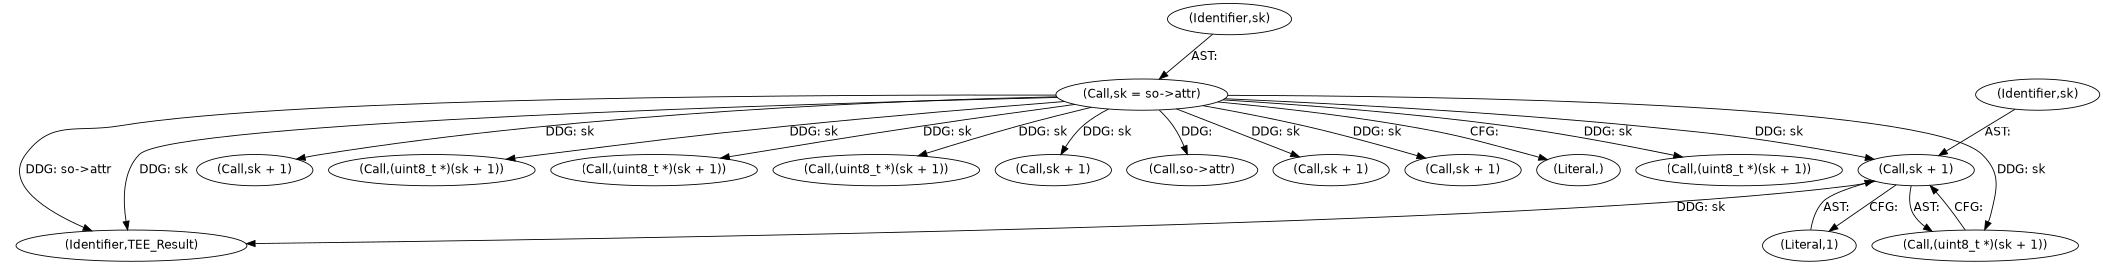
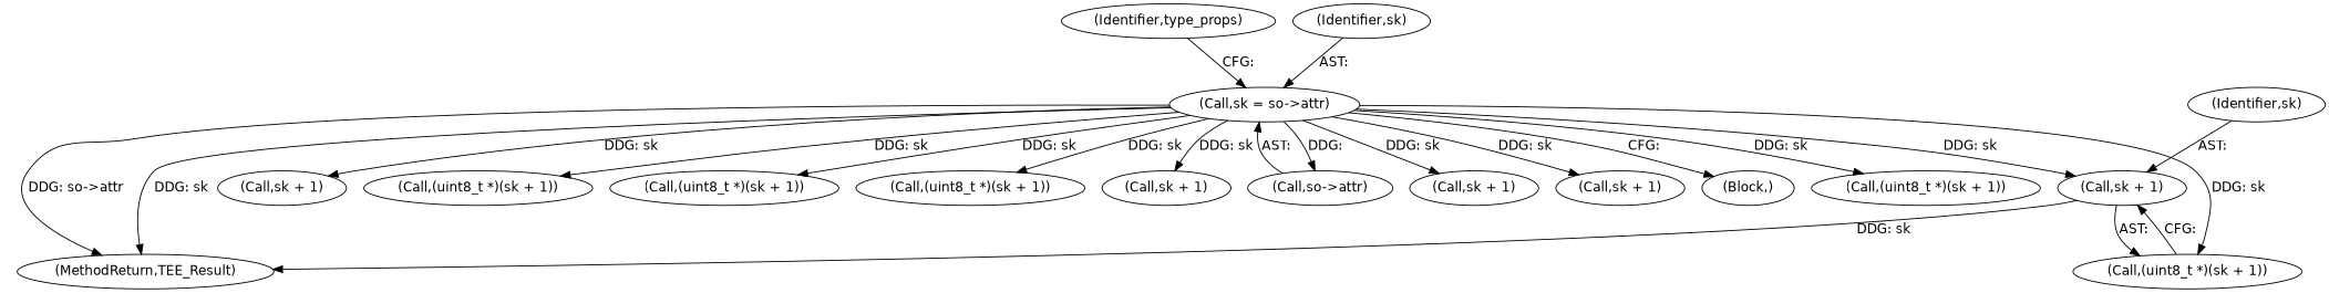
  digraph {
    fontname="DejaVu Sans"
    node [fontname="DejaVu Sans"]
    edge [fontname="DejaVu Sans"]
    n1 [label="(Call,sk + 1)"]
-   n2 [label="(Literal,1)"]
-   n3 [label="(Identifier,TEE_Result)"]
+   n3 [label="(MethodReturn,TEE_Result)"]
    n4 [label="(Call,(uint8_t *)(sk + 1))"]
    n5 [label="(Call,sk = so->attr)"]
    n6 [label="(Call,sk + 1)"]
    n7 [label="(Call,(uint8_t *)(sk + 1))"]
    n8 [label="(Call,(uint8_t *)(sk + 1))"]
    n9 [label="(Call,(uint8_t *)(sk + 1))"]
    n10 [label="(Call,sk + 1)"]
    n11 [label="(Call,so->attr)"]
    n12 [label="(Call,sk + 1)"]
    n13 [label="(Call,sk + 1)"]
-   n14 [label="(Literal,)"]
+   n14 [label="(Block,)"]
    n15 [label="(Call,(uint8_t *)(sk + 1))"]
+   n16 [label="(Identifier,type_props)"]
    n17 [label="(Identifier,sk)"]
    n18 [label="(Identifier,sk)"]
-   n1 -> n2 [label="CFG: "]
    n1 -> n3 [label="DDG: sk"]
    n1 -> n4 [label="AST: "]
-   n2 -> n1 [label="AST: "]
    n4 -> n1 [label="CFG: "]
    n5 -> n1 [label="DDG: sk"]
    n5 -> n3 [label="DDG: so->attr"]
    n5 -> n3 [label="DDG: sk"]
    n5 -> n4 [label="DDG: sk"]
    n5 -> n6 [label="DDG: sk"]
    n5 -> n7 [label="DDG: sk"]
    n5 -> n8 [label="DDG: sk"]
    n5 -> n9 [label="DDG: sk"]
    n5 -> n10 [label="DDG: sk"]
    n5 -> n11 [label="DDG: "]
    n5 -> n12 [label="DDG: sk"]
    n5 -> n13 [label="DDG: sk"]
    n5 -> n14 [label="CFG: "]
    n5 -> n15 [label="DDG: sk"]
+   n11 -> n5 [label="AST: "]
+   n16 -> n5 [label="CFG: "]
    n17 -> n1 [label="AST: "]
    n18 -> n5 [label="AST: "]
  }
